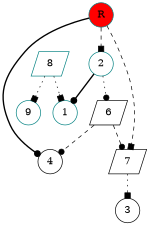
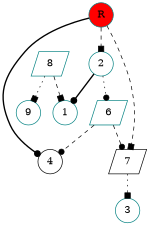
  digraph {
    node [color=teal shape=circle]
    edge [arrowhead=dot style=dotted]
    2
    1
-   6 [color=black shape=parallelogram]
+   6 [shape=parallelogram]
    4 [color=black]
    7 [color=black shape=parallelogram]
    8 [shape=parallelogram]
    9
-   3 [color=black]
+   3
    R [fillcolor="#ff0000" style=filled]
    2 -> 1 [style=bold]
    2 -> 6
    6 -> 4 [style=dashed]
    6 -> 7 [style=dashed]
    7 -> 3 [arrowhead=box]
-   8 -> 1 [arrowhead=box]
+   8 -> 1 [arrowhead=box style=dashed]
    8 -> 9 [arrowhead=box]
    R -> 2 [arrowhead=box style=dashed]
    R -> 4 [style=bold]
    R -> 7 [arrowhead=box style=dashed]
  }
